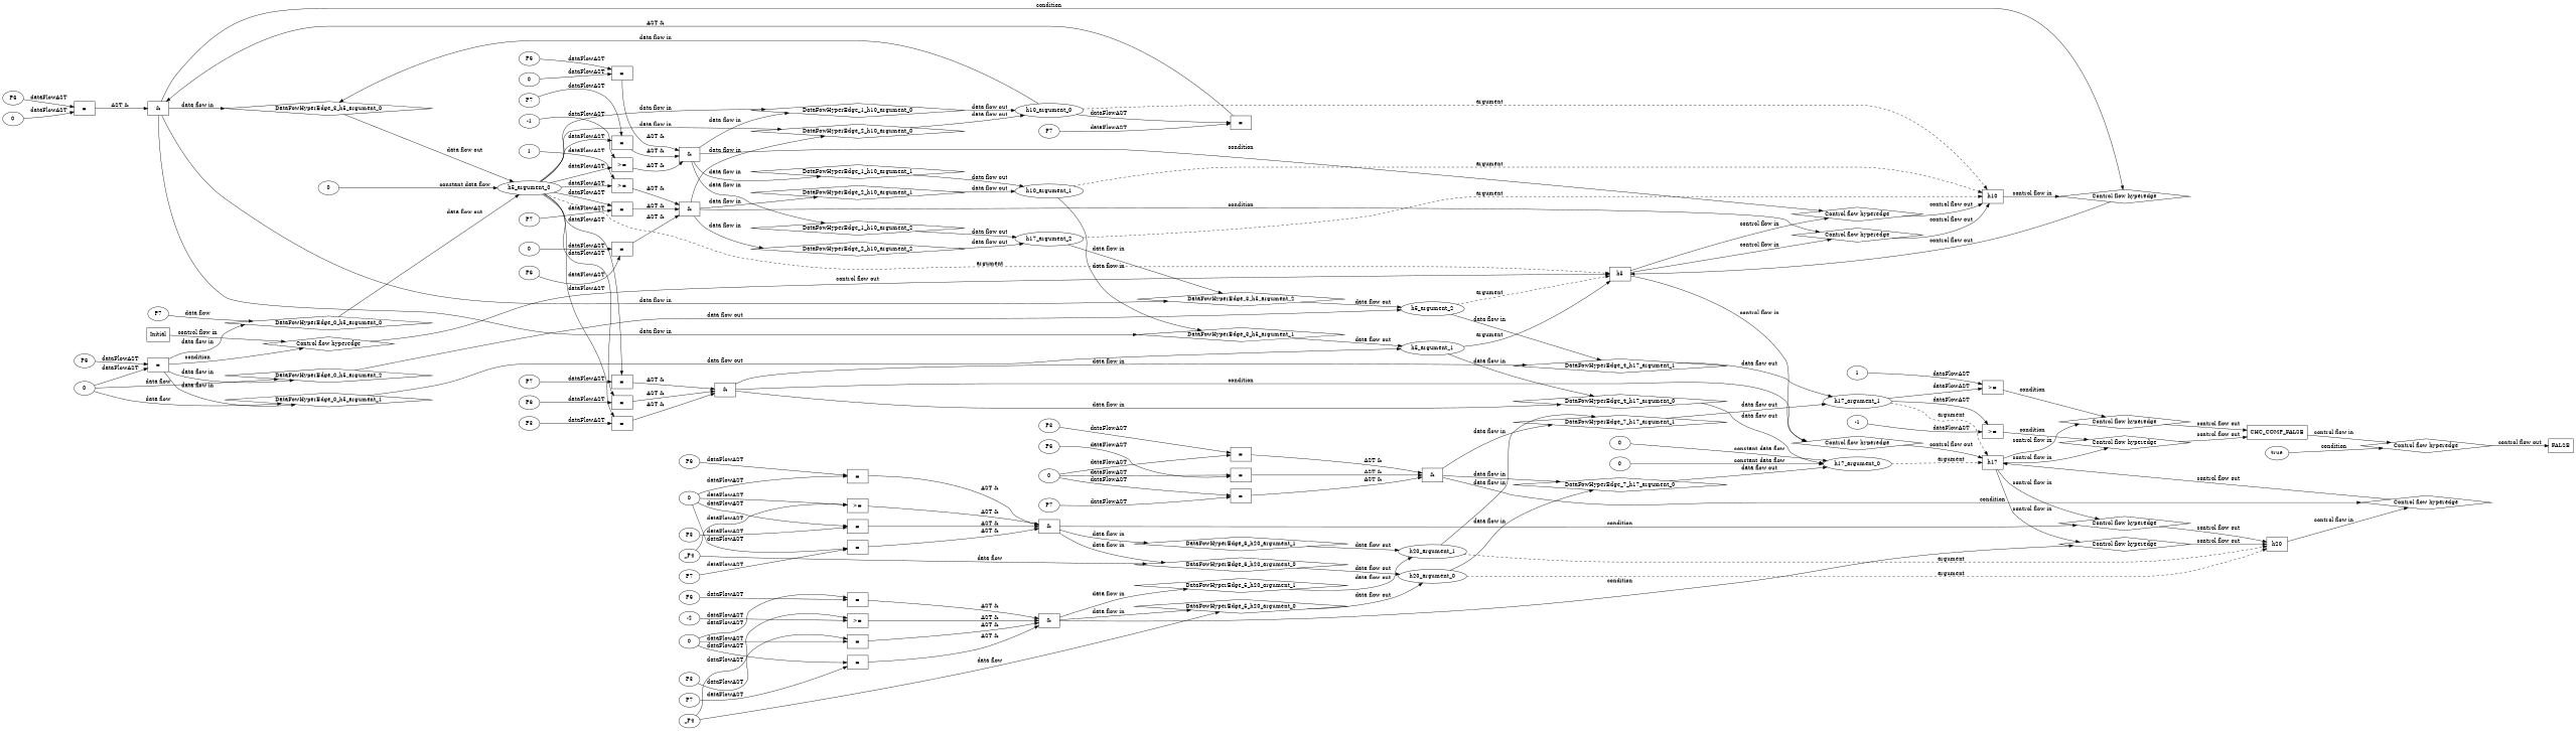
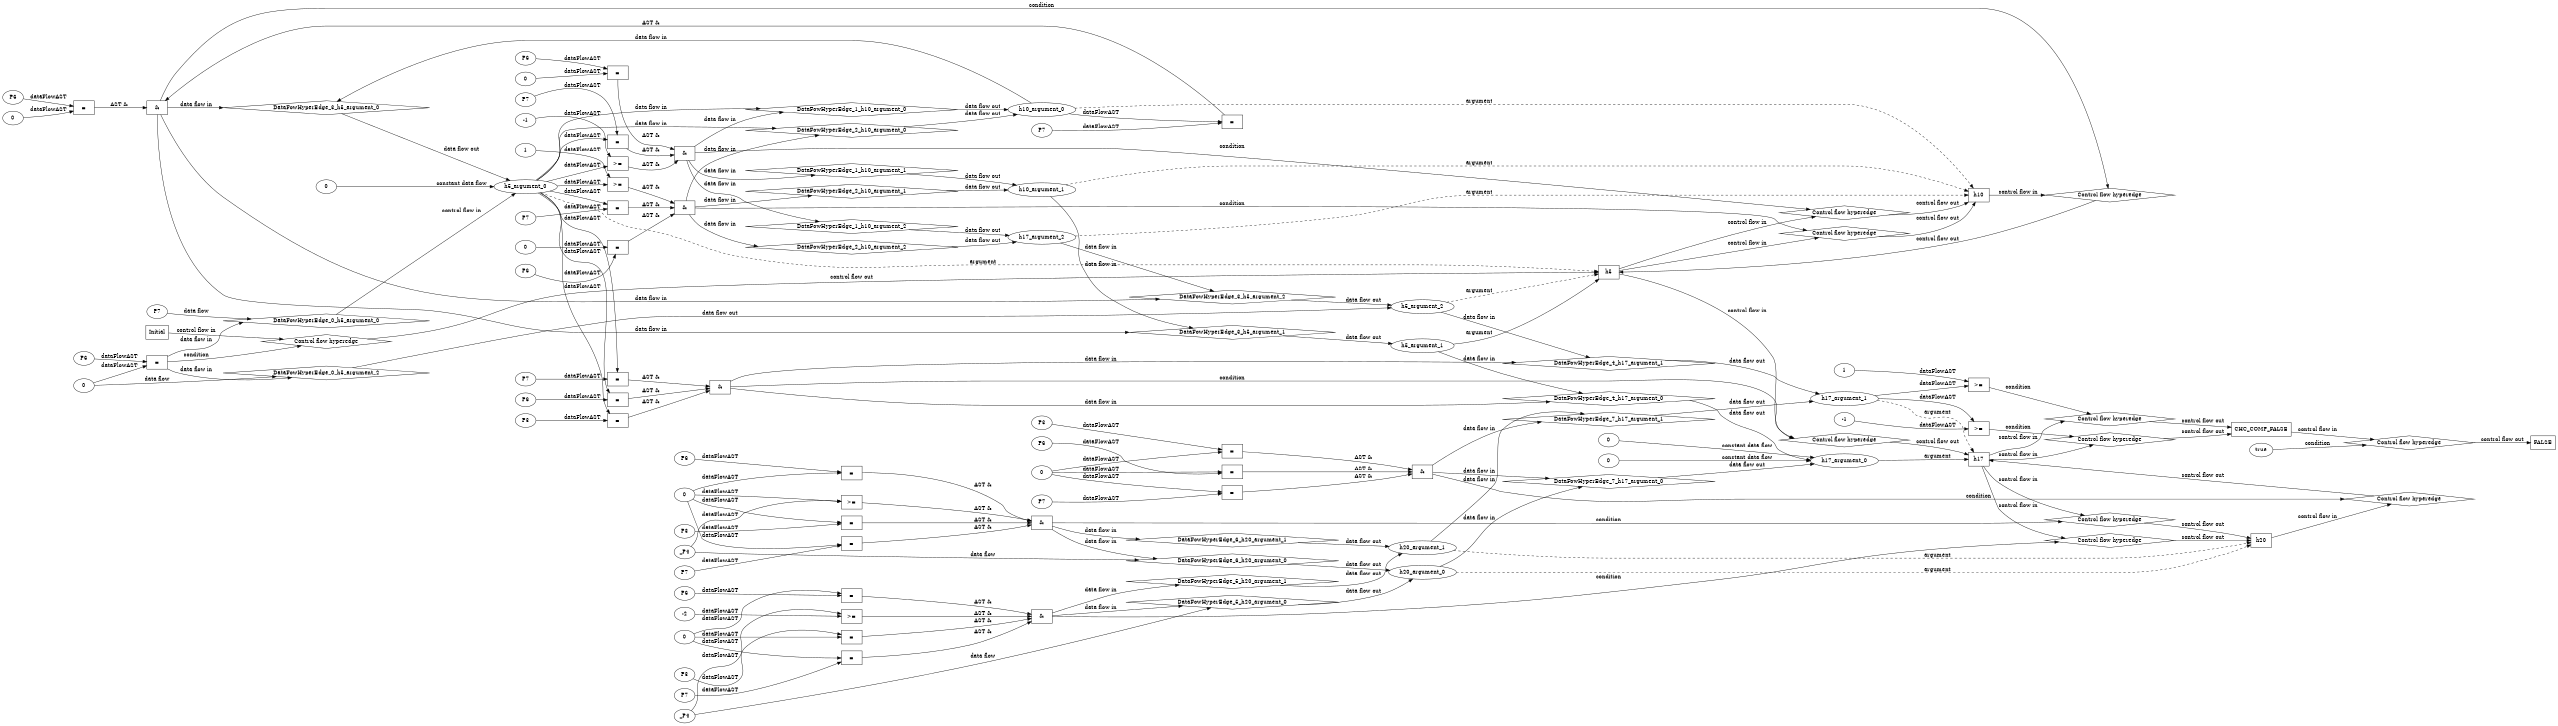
  digraph {
    rankdir=LR
    node [nodeName=argument0 shape=rect]
    n1 [label=CHC_COMP_FALSE nodeName=CHC_COMP_FALSE]
    n2 [label="Control flow hyperedge" nodeName=ControlFowHyperEdge_10 shape=diamond]
    n3 [label=FALSE nodeName=FALSE]
    n4 [label=h10 nodeName=h10]
    n5 [label="Control flow hyperedge" nodeName=ControlFowHyperEdge_3 shape=diamond]
    n6 [label=h5 nodeName=h5]
    n7 [label=h17 nodeName=h17]
    n8 [label="Control flow hyperedge" nodeName=ControlFowHyperEdge_5 shape=diamond]
    n9 [label="Control flow hyperedge" nodeName=ControlFowHyperEdge_6 shape=diamond]
    n10 [label="Control flow hyperedge" nodeName=ControlFowHyperEdge_8 shape=diamond]
    n11 [label="Control flow hyperedge" nodeName=ControlFowHyperEdge_9 shape=diamond]
    n12 [label=h20 nodeName=h20]
    n13 [label="Control flow hyperedge" nodeName=ControlFowHyperEdge_7 shape=diamond]
    n14 [label="Control flow hyperedge" nodeName=ControlFowHyperEdge_1 shape=diamond]
    n15 [label="Control flow hyperedge" nodeName=ControlFowHyperEdge_2 shape=diamond]
    n16 [label="Control flow hyperedge" nodeName=ControlFowHyperEdge_4 shape=diamond]
    n17 [label=Initial nodeName=Initial]
    n18 [label="Control flow hyperedge" nodeName=ControlFowHyperEdge_0 shape=diamond]
    n19 [label=h5_argument_0 shape=oval]
    n20 [label=">=" nodeName=xxxh10___h5_1xxxguard_0_node_0]
    n21 [label="=" nodeName=xxxh10___h5_1xxxguard1_node_0]
    n22 [label=">=" nodeName=xxxh10___h5_2xxxguard_0_node_0]
    n23 [label="=" nodeName=xxxh10___h5_2xxxguard1_node_0]
    n24 [label="=" nodeName=xxxh17___h5_4xxxguard_0_node_0]
    n25 [label="=" nodeName=xxxh17___h5_4xxxguard1_node_0]
    n26 [label="=" nodeName=xxxh17___h5_4xxxguard2_node_0]
    n27 [label=DataFowHyperEdge_1_h10_argument_0 nodeName=DataFowHyperEdge_1_h10_argument_0 shape=diamond]
    n28 [label=DataFowHyperEdge_2_h10_argument_0 nodeName=DataFowHyperEdge_2_h10_argument_0 shape=diamond]
    n29 [label="&" nodeName=xxxh10___h5_1xxx_and]
    n30 [label="&" nodeName=xxxh10___h5_2xxx_and]
    n31 [label="&" nodeName=xxxh17___h5_4xxx_and]
    n32 [label=h10_argument_0 shape=oval]
    n33 [label=h5_argument_1 nodeName=argument1 shape=oval]
    n34 [label=DataFowHyperEdge_4_h17_argument_0 nodeName=DataFowHyperEdge_4_h17_argument_0 shape=diamond]
    n35 [label=h17_argument_0 shape=oval]
    n36 [label=h5_argument_2 nodeName=argument2 shape=oval]
    n37 [label=DataFowHyperEdge_4_h17_argument_1 nodeName=DataFowHyperEdge_4_h17_argument_1 shape=diamond]
    n38 [label=h17_argument_1 nodeName=argument1 shape=oval]
    n39 [label="=" nodeName=xxxh5___h10_3xxxguard_0_node_0]
    n40 [label=DataFowHyperEdge_3_h5_argument_0 nodeName=DataFowHyperEdge_3_h5_argument_0 shape=diamond]
    n41 [label="&" nodeName=xxxh5___h10_3xxx_and]
    n42 [label=h10_argument_1 nodeName=argument1 shape=oval]
    n43 [label=DataFowHyperEdge_3_h5_argument_1 nodeName=DataFowHyperEdge_3_h5_argument_1 shape=diamond]
    n44 [label=h17_argument_2 nodeName=argument2 shape=oval]
    n45 [label=DataFowHyperEdge_3_h5_argument_2 nodeName=DataFowHyperEdge_3_h5_argument_2 shape=diamond]
    n46 [label=">=" nodeName=xxxCHC_COMP_FALSE___h17_8xxxguard_0_node_0]
    n47 [label=">=" nodeName=xxxCHC_COMP_FALSE___h17_9xxxguard_0_node_0]
    n48 [label=h20_argument_0 shape=oval]
    n49 [label=DataFowHyperEdge_7_h17_argument_0 nodeName=DataFowHyperEdge_7_h17_argument_0 shape=diamond]
    n50 [label=h20_argument_1 nodeName=argument1 shape=oval]
    n51 [label=DataFowHyperEdge_7_h17_argument_1 nodeName=DataFowHyperEdge_7_h17_argument_1 shape=diamond]
    n52 [label="=" nodeName=xxxh5___Initial_0xxxguard_0_node_0]
    n53 [label=DataFowHyperEdge_0_h5_argument_0 nodeName=DataFowHyperEdge_0_h5_argument_0 shape=diamond]
-   n54 [label=DataFowHyperEdge_0_h5_argument_1 nodeName=DataFowHyperEdge_0_h5_argument_1 shape=diamond]
    n55 [label=DataFowHyperEdge_0_h5_argument_2 nodeName=DataFowHyperEdge_0_h5_argument_2 shape=diamond]
    n56 [label=P6 nodeName=xxxh5___Initial_0xxxguard_0_node_1 shape=""]
    n57 [label=0 nodeName=xxxh5___Initial_0xxxdataFlow1_node_0 shape=""]
    n58 [label=P7 nodeName=xxxh5___Initial_0xxxdataFlow_0_node_0 shape=""]
    n59 [label=DataFowHyperEdge_1_h10_argument_1 nodeName=DataFowHyperEdge_1_h10_argument_1 shape=diamond]
    n60 [label=DataFowHyperEdge_1_h10_argument_2 nodeName=DataFowHyperEdge_1_h10_argument_2 shape=diamond]
    n61 [label=-1 nodeName=xxxh10___h5_1xxxguard_0_node_1 shape=""]
    n62 [label=P7 nodeName=xxxh10___h5_1xxxguard1_node_1 shape=""]
    n63 [label="=" nodeName=xxxh10___h5_1xxxguard2_node_0]
    n64 [label=P6 nodeName=xxxh10___h5_1xxxguard2_node_1 shape=""]
    n65 [label=0 nodeName=xxxh10___h5_1xxxguard2_node_2 shape=""]
    n66 [label=DataFowHyperEdge_2_h10_argument_1 nodeName=DataFowHyperEdge_2_h10_argument_1 shape=diamond]
    n67 [label=DataFowHyperEdge_2_h10_argument_2 nodeName=DataFowHyperEdge_2_h10_argument_2 shape=diamond]
    n68 [label=1 nodeName=xxxh10___h5_2xxxguard_0_node_2 shape=""]
    n69 [label=P7 nodeName=xxxh10___h5_2xxxguard1_node_1 shape=""]
    n70 [label="=" nodeName=xxxh10___h5_2xxxguard2_node_0]
    n71 [label=P6 nodeName=xxxh10___h5_2xxxguard2_node_1 shape=""]
    n72 [label=0 nodeName=xxxh10___h5_2xxxguard2_node_2 shape=""]
    n73 [label=P7 nodeName=xxxh5___h10_3xxxguard_0_node_1 shape=""]
    n74 [label="=" nodeName=xxxh5___h10_3xxxguard1_node_0]
    n75 [label=P6 nodeName=xxxh5___h10_3xxxguard1_node_1 shape=""]
    n76 [label=0 nodeName=xxxh5___h10_3xxxguard1_node_2 shape=""]
    n77 [label=P7 nodeName=xxxh17___h5_4xxxguard_0_node_1 shape=""]
    n78 [label=P3 nodeName=xxxh17___h5_4xxxguard1_node_2 shape=""]
    n79 [label=P6 nodeName=xxxh17___h5_4xxxguard2_node_1 shape=""]
    n80 [label="&" nodeName=xxxh20___h17_5xxx_and]
    n81 [label=DataFowHyperEdge_5_h20_argument_0 nodeName=DataFowHyperEdge_5_h20_argument_0 shape=diamond]
    n82 [label=DataFowHyperEdge_5_h20_argument_1 nodeName=DataFowHyperEdge_5_h20_argument_1 shape=diamond]
    n83 [label=">=" nodeName=xxxh20___h17_5xxxguard_0_node_0]
    n84 [label=-2 nodeName=xxxh20___h17_5xxxguard_0_node_1 shape=""]
    n85 [label=_P4 nodeName=xxxh20___h17_5xxxdataFlow_0_node_0 shape=""]
    n86 [label="=" nodeName=xxxh20___h17_5xxxguard1_node_0]
    n87 [label=P3 nodeName=xxxh20___h17_5xxxguard1_node_1 shape=""]
    n88 [label=0 nodeName=xxxh20___h17_5xxxguard1_node_2 shape=""]
    n89 [label="=" nodeName=xxxh20___h17_5xxxguard2_node_0]
    n90 [label="=" nodeName=xxxh20___h17_5xxxguard3_node_0]
    n91 [label=P6 nodeName=xxxh20___h17_5xxxguard2_node_1 shape=""]
    n92 [label=P7 nodeName=xxxh20___h17_5xxxguard3_node_1 shape=""]
    n93 [label="&" nodeName=xxxh20___h17_6xxx_and]
    n94 [label=DataFowHyperEdge_6_h20_argument_0 nodeName=DataFowHyperEdge_6_h20_argument_0 shape=diamond]
    n95 [label=DataFowHyperEdge_6_h20_argument_1 nodeName=DataFowHyperEdge_6_h20_argument_1 shape=diamond]
    n96 [label=">=" nodeName=xxxh20___h17_6xxxguard_0_node_0]
    n97 [label=0 nodeName=xxxh20___h17_6xxxguard_0_node_2 shape=""]
    n98 [label="=" nodeName=xxxh20___h17_6xxxguard1_node_0]
    n99 [label="=" nodeName=xxxh20___h17_6xxxguard2_node_0]
    n100 [label="=" nodeName=xxxh20___h17_6xxxguard3_node_0]
    n101 [label=_P4 nodeName=xxxh20___h17_6xxxdataFlow_0_node_0 shape=""]
    n102 [label=P3 nodeName=xxxh20___h17_6xxxguard1_node_1 shape=""]
    n103 [label=P6 nodeName=xxxh20___h17_6xxxguard2_node_1 shape=""]
    n104 [label=P7 nodeName=xxxh20___h17_6xxxguard3_node_1 shape=""]
    n105 [label="&" nodeName=xxxh17___h20_7xxx_and]
    n106 [label="=" nodeName=xxxh17___h20_7xxxguard_0_node_0]
    n107 [label=P3 nodeName=xxxh17___h20_7xxxguard_0_node_1 shape=""]
    n108 [label=0 nodeName=xxxh17___h20_7xxxguard_0_node_2 shape=""]
    n109 [label="=" nodeName=xxxh17___h20_7xxxguard1_node_0]
    n110 [label="=" nodeName=xxxh17___h20_7xxxguard2_node_0]
    n111 [label=P6 nodeName=xxxh17___h20_7xxxguard1_node_1 shape=""]
    n112 [label=P7 nodeName=xxxh17___h20_7xxxguard2_node_1 shape=""]
    n113 [label=-1 nodeName=xxxCHC_COMP_FALSE___h17_8xxxguard_0_node_1 shape=""]
    n114 [label=1 nodeName=xxxCHC_COMP_FALSE___h17_9xxxguard_0_node_2 shape=""]
    n115 [label=true nodeName=xxxFALSE___CHC_COMP_FALSE_10xxxguard_0_node_0 shape=""]
    n116 [label=0 nodeName=xxxh17___h5_4xxxh5_argument_0_constant_0 shape=""]
    n117 [label=0 nodeName=xxxCHC_COMP_FALSE___h17_8xxxh17_argument_0_constant_0 shape=""]
    n118 [label=0 nodeName=xxxCHC_COMP_FALSE___h17_9xxxh17_argument_0_constant_0 shape=""]
    n1 -> n2 [label="control flow in"]
    n2 -> n3 [label="control flow out"]
    n4 -> n5 [label="control flow in"]
    n5 -> n6 [label="control flow out"]
    n6 -> n14 [label="control flow in"]
    n6 -> n15 [label="control flow in"]
    n6 -> n16 [label="control flow in"]
    n7 -> n8 [label="control flow in"]
    n7 -> n9 [label="control flow in"]
    n7 -> n10 [label="control flow in"]
    n7 -> n11 [label="control flow in"]
    n8 -> n12 [label="control flow out"]
    n9 -> n12 [label="control flow out"]
    n10 -> n1 [label="control flow out"]
    n11 -> n1 [label="control flow out"]
    n12 -> n13 [label="control flow in"]
    n13 -> n7 [label="control flow out"]
    n14 -> n4 [label="control flow out"]
    n15 -> n4 [label="control flow out"]
    n16 -> n7 [label="control flow out"]
    n17 -> n18 [label="control flow in"]
    n18 -> n6 [label="control flow out"]
    n19 -> n6 [label=argument style=dashed]
    n19 -> n20 [label=dataFlowAST]
    n19 -> n21 [label=dataFlowAST]
    n19 -> n22 [label=dataFlowAST]
    n19 -> n23 [label=dataFlowAST]
    n19 -> n24 [label=dataFlowAST]
    n19 -> n25 [label=dataFlowAST]
    n19 -> n26 [label=dataFlowAST]
    n19 -> n27 [label="data flow in"]
    n19 -> n28 [label="data flow in"]
    n20 -> n29 [label="AST &"]
    n21 -> n29 [label="AST &"]
    n22 -> n30 [label="AST &"]
    n23 -> n30 [label="AST &"]
    n24 -> n31 [label="AST &"]
    n25 -> n31 [label="AST &"]
    n26 -> n31 [label="AST &"]
    n27 -> n32 [label="data flow out"]
    n28 -> n32 [label="data flow out"]
    n29 -> n14 [label=condition]
    n29 -> n27 [label="data flow in"]
    n29 -> n59 [label="data flow in"]
    n29 -> n60 [label="data flow in"]
    n30 -> n15 [label=condition]
    n30 -> n28 [label="data flow in"]
    n30 -> n66 [label="data flow in"]
    n30 -> n67 [label="data flow in"]
    n31 -> n16 [label=condition]
    n31 -> n34 [label="data flow in"]
    n31 -> n37 [label="data flow in"]
    n32 -> n4 [label=argument style=dashed]
    n32 -> n39 [label=dataFlowAST]
    n32 -> n40 [label="data flow in"]
    n33 -> n6 [label=argument style=solid]
    n33 -> n34 [label="data flow in"]
    n34 -> n35 [label="data flow out"]
-   n35 -> n7 [label=argument style=dashed]
+   n35 -> n7 [label=argument style=solid]
    n36 -> n6 [label=argument style=dashed]
    n36 -> n37 [label="data flow in"]
    n37 -> n38 [label="data flow out"]
    n38 -> n7 [label=argument style=dashed]
    n38 -> n46 [label=dataFlowAST]
    n38 -> n47 [label=dataFlowAST]
    n39 -> n41 [label="AST &"]
    n40 -> n19 [label="data flow out"]
    n41 -> n5 [label=condition]
    n41 -> n40 [label="data flow in"]
    n41 -> n43 [label="data flow in"]
    n41 -> n45 [label="data flow in"]
    n42 -> n4 [label=argument style=dashed]
    n42 -> n43 [label="data flow in"]
    n43 -> n33 [label="data flow out"]
    n44 -> n4 [label=argument style=dashed]
    n44 -> n45 [label="data flow in"]
    n45 -> n36 [label="data flow out"]
    n46 -> n10 [label=condition]
    n47 -> n11 [label=condition]
    n48 -> n12 [label=argument style=dashed]
    n48 -> n49 [label="data flow in"]
    n49 -> n35 [label="data flow out"]
    n50 -> n12 [label=argument style=dashed]
    n50 -> n51 [label="data flow in"]
    n51 -> n38 [label="data flow out"]
    n52 -> n18 [label=condition]
    n52 -> n53 [label="data flow in"]
-   n52 -> n54 [label="data flow in"]
    n52 -> n55 [label="data flow in"]
-   n53 -> n19 [label="data flow out"]
-   n54 -> n33 [label="data flow out"]
+   n53 -> n19 [label="control flow in"]
    n55 -> n36 [label="data flow out"]
    n56 -> n52 [label=dataFlowAST]
    n57 -> n52 [label=dataFlowAST]
-   n57 -> n54 [label="data flow"]
    n57 -> n55 [label="data flow"]
    n58 -> n53 [label="data flow"]
    n59 -> n42 [label="data flow out"]
    n60 -> n44 [label="data flow out"]
    n61 -> n20 [label=dataFlowAST]
    n62 -> n21 [label=dataFlowAST]
    n63 -> n29 [label="AST &"]
    n64 -> n63 [label=dataFlowAST]
    n65 -> n63 [label=dataFlowAST]
    n66 -> n42 [label="data flow out"]
    n67 -> n44 [label="data flow out"]
    n68 -> n22 [label=dataFlowAST]
    n69 -> n23 [label=dataFlowAST]
    n70 -> n30 [label="AST &"]
    n71 -> n70 [label=dataFlowAST]
    n72 -> n70 [label=dataFlowAST]
    n73 -> n39 [label=dataFlowAST]
    n74 -> n41 [label="AST &"]
    n75 -> n74 [label=dataFlowAST]
    n76 -> n74 [label=dataFlowAST]
    n77 -> n24 [label=dataFlowAST]
    n78 -> n25 [label=dataFlowAST]
    n79 -> n26 [label=dataFlowAST]
    n80 -> n8 [label=condition]
    n80 -> n81 [label="data flow in"]
    n80 -> n82 [label="data flow in"]
    n81 -> n48 [label="data flow out"]
    n82 -> n50 [label="data flow out"]
    n83 -> n80 [label="AST &"]
    n84 -> n83 [label=dataFlowAST]
    n85 -> n81 [label="data flow"]
    n85 -> n83 [label=dataFlowAST]
    n86 -> n80 [label="AST &"]
    n87 -> n86 [label=dataFlowAST]
    n88 -> n86 [label=dataFlowAST]
    n88 -> n89 [label=dataFlowAST]
    n88 -> n90 [label=dataFlowAST]
    n89 -> n80 [label="AST &"]
    n90 -> n80 [label="AST &"]
    n91 -> n89 [label=dataFlowAST]
    n92 -> n90 [label=dataFlowAST]
    n93 -> n9 [label=condition]
    n93 -> n94 [label="data flow in"]
    n93 -> n95 [label="data flow in"]
    n94 -> n48 [label="data flow out"]
    n95 -> n50 [label="data flow out"]
    n96 -> n93 [label="AST &"]
    n97 -> n96 [label=dataFlowAST]
    n97 -> n98 [label=dataFlowAST]
    n97 -> n99 [label=dataFlowAST]
    n97 -> n100 [label=dataFlowAST]
    n98 -> n93 [label="AST &"]
    n99 -> n93 [label="AST &"]
    n100 -> n93 [label="AST &"]
    n101 -> n94 [label="data flow"]
    n101 -> n96 [label=dataFlowAST]
    n102 -> n98 [label=dataFlowAST]
    n103 -> n99 [label=dataFlowAST]
    n104 -> n100 [label=dataFlowAST]
    n105 -> n13 [label=condition]
    n105 -> n49 [label="data flow in"]
    n105 -> n51 [label="data flow in"]
    n106 -> n105 [label="AST &"]
    n107 -> n106 [label=dataFlowAST]
    n108 -> n106 [label=dataFlowAST]
    n108 -> n109 [label=dataFlowAST]
    n108 -> n110 [label=dataFlowAST]
    n109 -> n105 [label="AST &"]
    n110 -> n105 [label="AST &"]
    n111 -> n109 [label=dataFlowAST]
    n112 -> n110 [label=dataFlowAST]
    n113 -> n46 [label=dataFlowAST]
    n114 -> n47 [label=dataFlowAST]
    n115 -> n2 [label=condition]
    n116 -> n19 [label="constant data flow"]
    n117 -> n35 [label="constant data flow"]
    n118 -> n35 [label="constant data flow"]
  }
